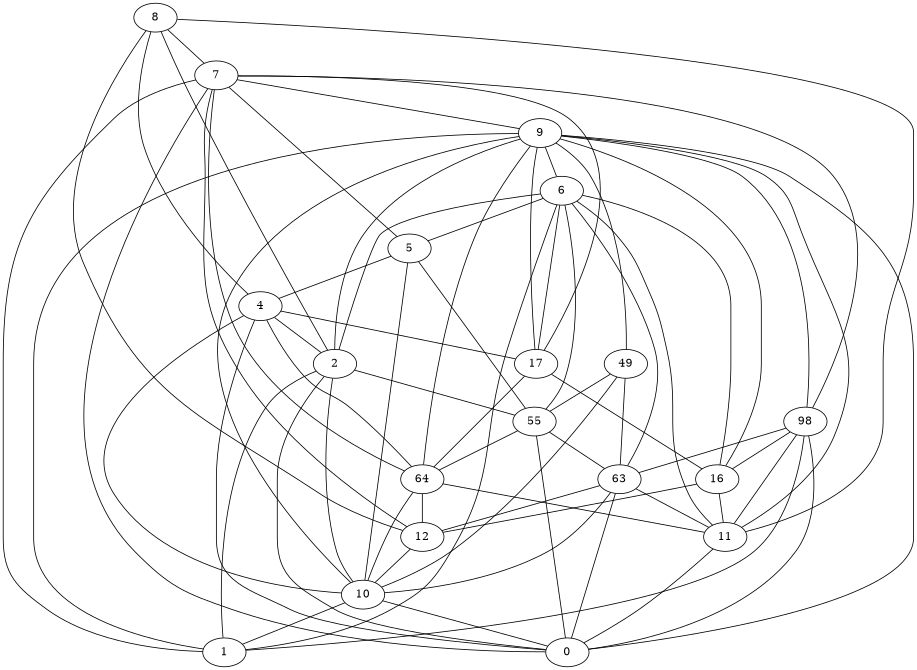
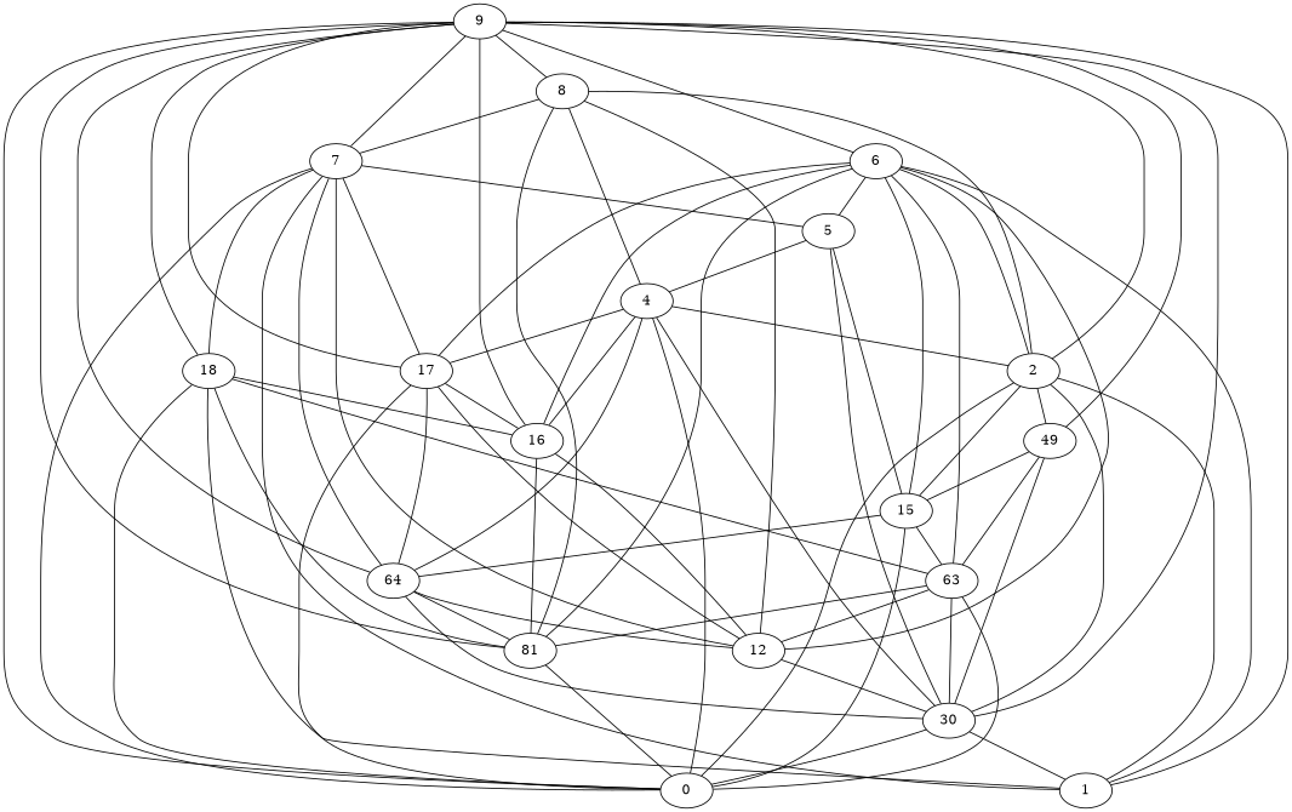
  digraph {
    edge [color=black dir=none]
    4
    2
    17
-   10
+   10 [label=30]
    n5 [label=64]
    16
    0
-   15 [label=55]
+   15
    n9 [label=49]
    1
    12
    5
    n13 [label=63]
-   11
+   11 [label=81]
    8
    7
    6
-   18 [label=98]
+   18
    9
    subgraph sub_1 {
      4
      2
      17
      10
      n5
      16
      0
      15
      n9
      1
      12
      5
      n13
      11
      8
      7
      6
      18
      9
    }
    4 -> 2
    4 -> 17
    4 -> 10
    4 -> n5
+   4 -> 16
    4 -> 0
    2 -> 10
    2 -> 0
    2 -> 15
+   2 -> n9
    2 -> 1
    17 -> n5
    17 -> 16
+   17 -> 0
+   17 -> 12
    10 -> 0
    10 -> 1
    n5 -> 10
    n5 -> 12
    n5 -> 11
    16 -> 12
    16 -> 11
    15 -> n5
    15 -> 0
    15 -> n13
    n9 -> 10
    n9 -> 15
    n9 -> n13
    12 -> 10
    5 -> 4
    5 -> 10
    5 -> 15
    n13 -> 10
    n13 -> 0
    n13 -> 12
    n13 -> 11
    11 -> 0
    8 -> 4
    8 -> 2
    8 -> 12
    8 -> 11
    8 -> 7
    7 -> 17
    7 -> n5
    7 -> 0
    7 -> 1
    7 -> 12
    7 -> 5
    7 -> 18
    7 -> 9
    6 -> 2
    6 -> 17
    6 -> 16
    6 -> 15
    6 -> 1
+   6 -> 12
    6 -> 5
    6 -> n13
    6 -> 11
    18 -> 16
    18 -> 0
    18 -> 1
    18 -> n13
    18 -> 11
    9 -> 2
    9 -> 17
    9 -> 10
    9 -> n5
    9 -> 16
    9 -> 0
    9 -> n9
    9 -> 1
    9 -> 11
+   9 -> 8
    9 -> 6
    9 -> 18
  }
